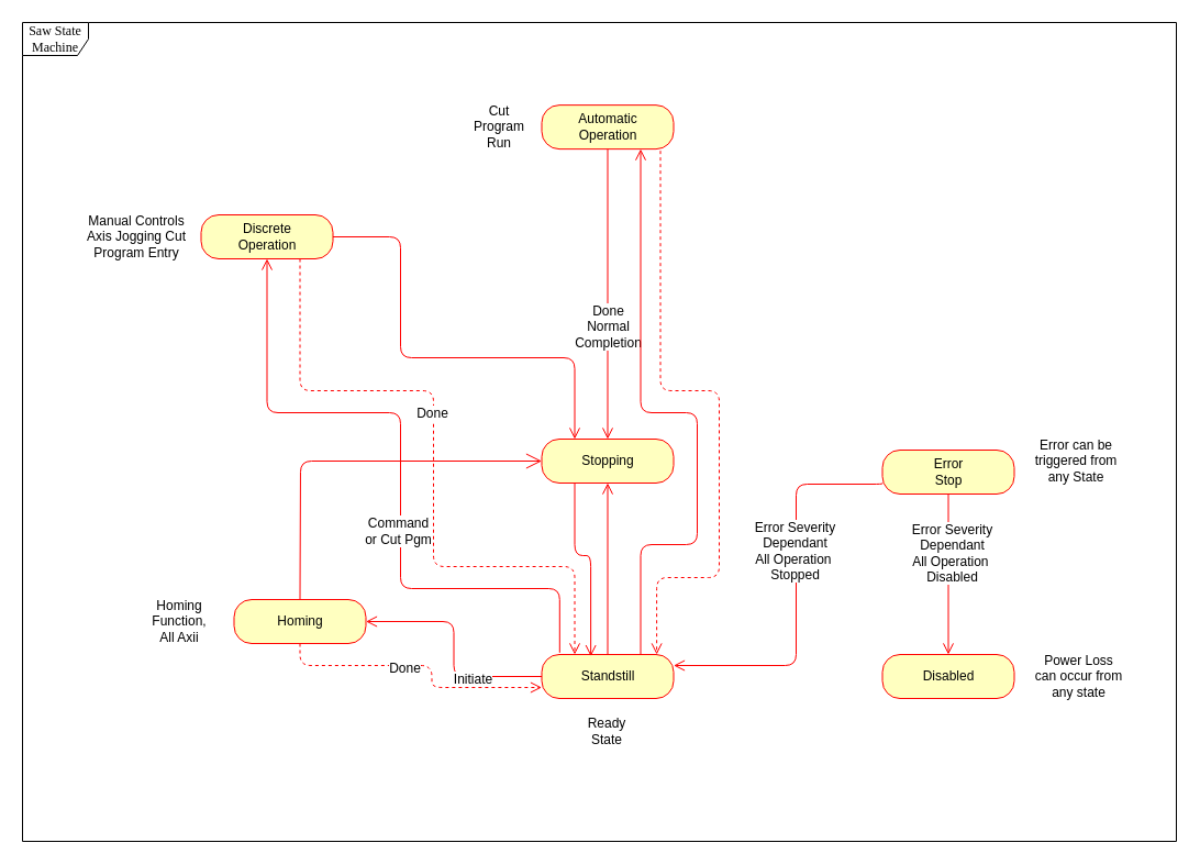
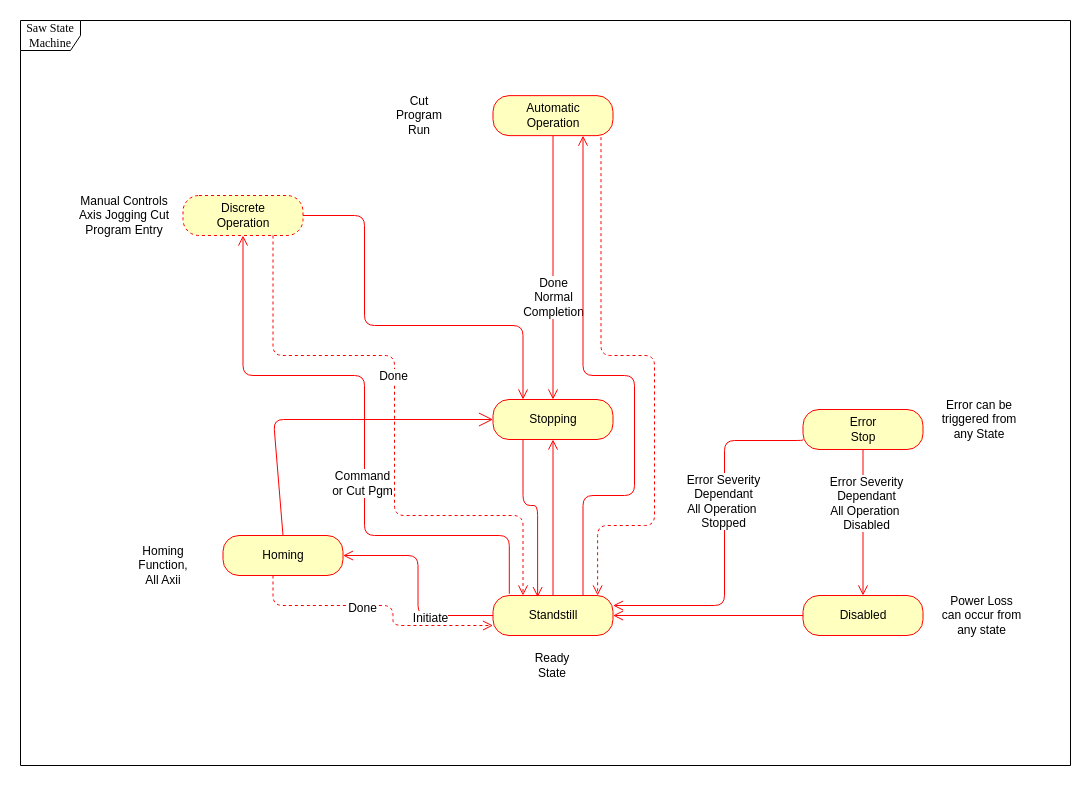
  <mxCell id="0" />
  <mxCell id="1" parent="0" />
  <mxCell id="2" value="Saw State Machine" style="shape=umlFrame;whiteSpace=wrap;html=1;rounded=1;shadow=0;comic=0;labelBackgroundColor=none;strokeColor=#000000;strokeWidth=1;fillColor=#ffffff;fontFamily=Verdana;fontSize=12;fontColor=#000000;align=center;" parent="1" vertex="1"><mxGeometry x="20" y="20" width="1050" height="745" as="geometry" /></mxCell>
  <mxCell id="3" value="Disabled" style="rounded=1;whiteSpace=wrap;html=1;arcSize=40;fontColor=#000000;fillColor=#ffffc0;strokeColor=#ff0000;" parent="1" vertex="1"><mxGeometry x="802.5" y="595" width="120" height="40" as="geometry" /></mxCell>
+ <mxCell id="4" value="" style="edgeStyle=orthogonalEdgeStyle;html=1;verticalAlign=bottom;endArrow=open;endSize=8;strokeColor=#ff0000;exitX=0;exitY=0.5;exitDx=0;exitDy=0;entryX=1;entryY=0.5;entryDx=0;entryDy=0;" parent="1" source="3" target="5" edge="1"><mxGeometry relative="1" as="geometry"><mxPoint x="862.5" y="695" as="targetPoint" /><Array as="points"><mxPoint x="662.5" y="615" /><mxPoint x="662.5" y="615" /></Array></mxGeometry></mxCell>
  <mxCell id="5" value="Standstill" style="rounded=1;whiteSpace=wrap;html=1;arcSize=40;fontColor=#000000;fillColor=#ffffc0;strokeColor=#ff0000;" parent="1" vertex="1"><mxGeometry x="492.5" y="595" width="120" height="40" as="geometry" /></mxCell>
  <mxCell id="6" value="" style="edgeStyle=orthogonalEdgeStyle;html=1;verticalAlign=bottom;endArrow=open;endSize=8;strokeColor=#ff0000;exitX=0;exitY=0.5;exitDx=0;exitDy=0;entryX=1;entryY=0.5;entryDx=0;entryDy=0;" parent="1" source="5" target="8" edge="1"><mxGeometry relative="1" as="geometry"><mxPoint x="552.5" y="695" as="targetPoint" /></mxGeometry></mxCell>
  <mxCell id="7" value="Initiate" style="text;html=1;resizable=0;points=[];align=center;verticalAlign=middle;labelBackgroundColor=#ffffff;" parent="6" vertex="1" connectable="0"><mxGeometry x="-0.397" y="2" relative="1" as="geometry"><mxPoint as="offset" /></mxGeometry></mxCell>
- <mxCell id="8" value="Homing" style="rounded=1;whiteSpace=wrap;html=1;arcSize=40;fontColor=#000000;fillColor=#ffffc0;strokeColor=#ff0000;" parent="1" vertex="1"><mxGeometry x="212.5" y="545" width="120" height="40" as="geometry" /></mxCell>
+ <mxCell id="8" value="Homing" style="rounded=1;whiteSpace=wrap;html=1;arcSize=40;fontColor=#000000;fillColor=#ffffc0;strokeColor=#ff0000;" parent="1" vertex="1"><mxGeometry x="222.5" y="535" width="120" height="40" as="geometry" /></mxCell>
  <mxCell id="9" value="" style="edgeStyle=orthogonalEdgeStyle;html=1;verticalAlign=bottom;endArrow=open;endSize=8;strokeColor=#ff0000;entryX=0;entryY=0.75;entryDx=0;entryDy=0;dashed=1;" parent="1" source="8" target="5" edge="1"><mxGeometry relative="1" as="geometry"><mxPoint x="272.5" y="645" as="targetPoint" /><Array as="points"><mxPoint x="272.5" y="605" /><mxPoint x="392.5" y="605" /><mxPoint x="392.5" y="625" /></Array></mxGeometry></mxCell>
  <mxCell id="10" value="Done" style="text;html=1;resizable=0;points=[];align=center;verticalAlign=middle;labelBackgroundColor=#ffffff;" parent="9" vertex="1" connectable="0"><mxGeometry x="-0.117" y="-2" relative="1" as="geometry"><mxPoint as="offset" /></mxGeometry></mxCell>
  <mxCell id="11" value="Error&lt;br&gt;Stop" style="rounded=1;whiteSpace=wrap;html=1;arcSize=40;fontColor=#000000;fillColor=#ffffc0;strokeColor=#ff0000;" parent="1" vertex="1"><mxGeometry x="802.5" y="409" width="120" height="40" as="geometry" /></mxCell>
  <mxCell id="12" value="" style="edgeStyle=orthogonalEdgeStyle;html=1;verticalAlign=bottom;endArrow=open;endSize=8;strokeColor=#ff0000;entryX=0.5;entryY=0;entryDx=0;entryDy=0;" parent="1" source="11" target="3" edge="1"><mxGeometry relative="1" as="geometry"><mxPoint x="862.5" y="509" as="targetPoint" /></mxGeometry></mxCell>
  <mxCell id="13" value="Error Severity&lt;br&gt;Dependant&lt;br&gt;All Operation&amp;nbsp;&lt;br&gt;Disabled" style="text;html=1;resizable=0;points=[];align=center;verticalAlign=middle;labelBackgroundColor=#ffffff;" parent="12" vertex="1" connectable="0"><mxGeometry x="-0.007" y="20" relative="1" as="geometry"><mxPoint x="-17" y="-19" as="offset" /></mxGeometry></mxCell>
  <mxCell id="14" value="Stopping" style="rounded=1;whiteSpace=wrap;html=1;arcSize=40;fontColor=#000000;fillColor=#ffffc0;strokeColor=#ff0000;" parent="1" vertex="1"><mxGeometry x="492.5" y="399" width="120" height="40" as="geometry" /></mxCell>
  <mxCell id="15" value="" style="edgeStyle=orthogonalEdgeStyle;html=1;verticalAlign=bottom;endArrow=open;endSize=8;strokeColor=#ff0000;entryX=0.372;entryY=0.042;entryDx=0;entryDy=0;entryPerimeter=0;exitX=0.25;exitY=1;exitDx=0;exitDy=0;" parent="1" source="14" target="5" edge="1"><mxGeometry relative="1" as="geometry"><mxPoint x="552.5" y="499" as="targetPoint" /><mxPoint x="561.5" y="461" as="sourcePoint" /><Array as="points"><mxPoint x="523" y="505" /><mxPoint x="537" y="505" /></Array></mxGeometry></mxCell>
- <mxCell id="16" value="Discrete&lt;br&gt;Operation" style="rounded=1;whiteSpace=wrap;html=1;arcSize=40;fontColor=#000000;fillColor=#ffffc0;strokeColor=#ff0000;" parent="1" vertex="1"><mxGeometry x="182.5" y="195" width="120" height="40" as="geometry" /></mxCell>
+ <mxCell id="16" value="Discrete&lt;br&gt;Operation" style="rounded=1;whiteSpace=wrap;html=1;arcSize=40;fontColor=#000000;fillColor=#ffffc0;strokeColor=#ff0000;dashed=1;" parent="1" vertex="1"><mxGeometry x="182.5" y="195" width="120" height="40" as="geometry" /></mxCell>
  <mxCell id="17" value="" style="edgeStyle=orthogonalEdgeStyle;html=1;verticalAlign=bottom;endArrow=open;endSize=8;strokeColor=#ff0000;entryX=0.25;entryY=0;entryDx=0;entryDy=0;" parent="1" source="16" target="14" edge="1"><mxGeometry relative="1" as="geometry"><mxPoint x="242.5" y="295" as="targetPoint" /><Array as="points"><mxPoint x="364" y="215" /><mxPoint x="364" y="325" /><mxPoint x="523" y="325" /></Array></mxGeometry></mxCell>
  <mxCell id="18" value="Automatic&lt;br&gt;Operation" style="rounded=1;whiteSpace=wrap;html=1;arcSize=40;fontColor=#000000;fillColor=#ffffc0;strokeColor=#ff0000;" parent="1" vertex="1"><mxGeometry x="492.5" y="95.143" width="120" height="40" as="geometry" /></mxCell>
  <mxCell id="19" value="" style="edgeStyle=orthogonalEdgeStyle;html=1;verticalAlign=bottom;endArrow=open;endSize=8;strokeColor=#ff0000;entryX=0.5;entryY=0;entryDx=0;entryDy=0;" parent="1" source="18" target="14" edge="1"><mxGeometry relative="1" as="geometry"><mxPoint x="552.5" y="195.143" as="targetPoint" /></mxGeometry></mxCell>
  <mxCell id="20" value="Done&lt;br&gt;Normal&lt;br&gt;Completion" style="text;html=1;resizable=0;points=[];align=center;verticalAlign=middle;labelBackgroundColor=#ffffff;" parent="19" vertex="1" connectable="0"><mxGeometry x="0.219" relative="1" as="geometry"><mxPoint as="offset" /></mxGeometry></mxCell>
  <mxCell id="21" value="" style="endArrow=open;endFill=1;endSize=12;html=1;exitX=0.5;exitY=0;exitDx=0;exitDy=0;entryX=0;entryY=0.5;entryDx=0;entryDy=0;strokeColor=#FF0000;" parent="1" source="8" target="14" edge="1"><mxGeometry width="160" relative="1" as="geometry"><mxPoint x="-47.5" y="785" as="sourcePoint" /><mxPoint x="112.5" y="785" as="targetPoint" /><Array as="points"><mxPoint x="273" y="419" /></Array></mxGeometry></mxCell>
  <mxCell id="22" value="" style="edgeStyle=orthogonalEdgeStyle;html=1;verticalAlign=bottom;endArrow=open;endSize=8;strokeColor=#ff0000;exitX=0;exitY=0.75;exitDx=0;exitDy=0;entryX=1;entryY=0.25;entryDx=0;entryDy=0;" parent="1" source="11" target="5" edge="1"><mxGeometry relative="1" as="geometry"><mxPoint x="872.5" y="519" as="targetPoint" /><mxPoint x="872.5" y="459" as="sourcePoint" /><Array as="points"><mxPoint x="724" y="440" /><mxPoint x="724" y="605" /></Array></mxGeometry></mxCell>
  <mxCell id="23" value="Error Severity&lt;br&gt;Dependant&lt;br&gt;All Operation&amp;nbsp;&lt;br&gt;Stopped" style="text;html=1;resizable=0;points=[];align=center;verticalAlign=middle;labelBackgroundColor=#ffffff;" parent="22" vertex="1" connectable="0"><mxGeometry x="-0.211" y="-2" relative="1" as="geometry"><mxPoint as="offset" /></mxGeometry></mxCell>
  <mxCell id="24" value="" style="edgeStyle=orthogonalEdgeStyle;html=1;verticalAlign=bottom;endArrow=open;endSize=8;strokeColor=#ff0000;exitX=0.136;exitY=-0.042;exitDx=0;exitDy=0;entryX=0.5;entryY=1;entryDx=0;entryDy=0;exitPerimeter=0;" parent="1" source="5" target="16" edge="1"><mxGeometry relative="1" as="geometry"><mxPoint x="342.5" y="575" as="targetPoint" /><mxPoint x="502.5" y="625" as="sourcePoint" /><Array as="points"><mxPoint x="509" y="535" /><mxPoint x="364" y="535" /><mxPoint x="364" y="375" /><mxPoint x="243" y="375" /></Array></mxGeometry></mxCell>
  <mxCell id="25" value="Command&lt;br&gt;or Cut Pgm" style="text;html=1;resizable=0;points=[];align=center;verticalAlign=middle;labelBackgroundColor=#ffffff;" parent="24" vertex="1" connectable="0"><mxGeometry x="-0.179" y="3" relative="1" as="geometry"><mxPoint as="offset" /></mxGeometry></mxCell>
  <mxCell id="26" value="" style="edgeStyle=orthogonalEdgeStyle;html=1;verticalAlign=bottom;endArrow=open;endSize=8;strokeColor=#ff0000;exitX=0.75;exitY=1;exitDx=0;exitDy=0;dashed=1;entryX=0.25;entryY=0;entryDx=0;entryDy=0;" parent="1" source="16" target="5" edge="1"><mxGeometry relative="1" as="geometry"><mxPoint x="561.5" y="595" as="targetPoint" /><mxPoint x="312.5" y="225" as="sourcePoint" /><Array as="points"><mxPoint x="273" y="355" /><mxPoint x="394" y="355" /><mxPoint x="394" y="515" /><mxPoint x="523" y="515" /></Array></mxGeometry></mxCell>
  <mxCell id="27" value="Done" style="text;html=1;resizable=0;points=[];align=center;verticalAlign=middle;labelBackgroundColor=#ffffff;" parent="26" vertex="1" connectable="0"><mxGeometry x="-0.142" y="-2" relative="1" as="geometry"><mxPoint as="offset" /></mxGeometry></mxCell>
  <mxCell id="28" value="" style="edgeStyle=orthogonalEdgeStyle;html=1;verticalAlign=bottom;endArrow=open;endSize=8;strokeColor=#ff0000;exitX=0.5;exitY=0;exitDx=0;exitDy=0;entryX=0.5;entryY=1;entryDx=0;entryDy=0;" parent="1" source="5" target="14" edge="1"><mxGeometry relative="1" as="geometry"><mxPoint x="576.5" y="463" as="targetPoint" /><mxPoint x="576.5" y="616" as="sourcePoint" /></mxGeometry></mxCell>
  <mxCell id="29" value="" style="edgeStyle=orthogonalEdgeStyle;html=1;verticalAlign=bottom;endArrow=open;endSize=8;strokeColor=#ff0000;exitX=0.75;exitY=0;exitDx=0;exitDy=0;entryX=0.75;entryY=1;entryDx=0;entryDy=0;" parent="1" source="5" target="18" edge="1"><mxGeometry relative="1" as="geometry"><mxPoint x="586.5" y="473" as="targetPoint" /><mxPoint x="586.5" y="626" as="sourcePoint" /><Array as="points"><mxPoint x="583" y="495" /><mxPoint x="634" y="495" /><mxPoint x="634" y="375" /><mxPoint x="583" y="375" /></Array></mxGeometry></mxCell>
  <mxCell id="30" value="" style="edgeStyle=orthogonalEdgeStyle;html=1;verticalAlign=bottom;endArrow=open;endSize=8;strokeColor=#ff0000;exitX=0.9;exitY=1.038;exitDx=0;exitDy=0;dashed=1;entryX=0.872;entryY=0;entryDx=0;entryDy=0;exitPerimeter=0;entryPerimeter=0;" parent="1" source="18" target="5" edge="1"><mxGeometry relative="1" as="geometry"><mxPoint x="556.167" y="628" as="targetPoint" /><mxPoint x="306.167" y="268" as="sourcePoint" /><Array as="points"><mxPoint x="601" y="355" /><mxPoint x="654" y="355" /><mxPoint x="654" y="525" /><mxPoint x="597" y="525" /></Array></mxGeometry></mxCell>
  <mxCell id="31" value="Manual Controls&lt;br&gt;Axis Jogging Cut Program Entry" style="text;html=1;strokeColor=none;fillColor=none;align=center;verticalAlign=middle;whiteSpace=wrap;rounded=0;" vertex="1" parent="1"><mxGeometry x="74" y="190" width="100" height="50" as="geometry" /></mxCell>
- <mxCell id="32" value="Cut Program Run" style="text;html=1;strokeColor=none;fillColor=none;align=center;verticalAlign=middle;whiteSpace=wrap;rounded=0;" vertex="1" parent="1"><mxGeometry x="434" y="105" width="40" height="20" as="geometry" /></mxCell>
+ <mxCell id="32" value="Cut Program Run" style="text;html=1;strokeColor=none;fillColor=none;align=center;verticalAlign=middle;whiteSpace=wrap;rounded=0;" vertex="1" parent="1"><mxGeometry x="399" y="105" width="40" height="20" as="geometry" /></mxCell>
  <mxCell id="33" value="Homing Function, All Axii" style="text;html=1;strokeColor=none;fillColor=none;align=center;verticalAlign=middle;whiteSpace=wrap;rounded=0;" vertex="1" parent="1"><mxGeometry x="143" y="555" width="40" height="20" as="geometry" /></mxCell>
  <mxCell id="34" value="Ready State" style="text;html=1;strokeColor=none;fillColor=none;align=center;verticalAlign=middle;whiteSpace=wrap;rounded=0;" vertex="1" parent="1"><mxGeometry x="532" y="655" width="40" height="20" as="geometry" /></mxCell>
  <mxCell id="35" value="Error can be triggered from any State" style="text;html=1;strokeColor=none;fillColor=none;align=center;verticalAlign=middle;whiteSpace=wrap;rounded=0;" vertex="1" parent="1"><mxGeometry x="934" y="409" width="90" height="20" as="geometry" /></mxCell>
  <mxCell id="36" value="Power Loss can occur from any state" style="text;html=1;strokeColor=none;fillColor=none;align=center;verticalAlign=middle;whiteSpace=wrap;rounded=0;" vertex="1" parent="1"><mxGeometry x="939" y="605" width="85" height="20" as="geometry" /></mxCell>
